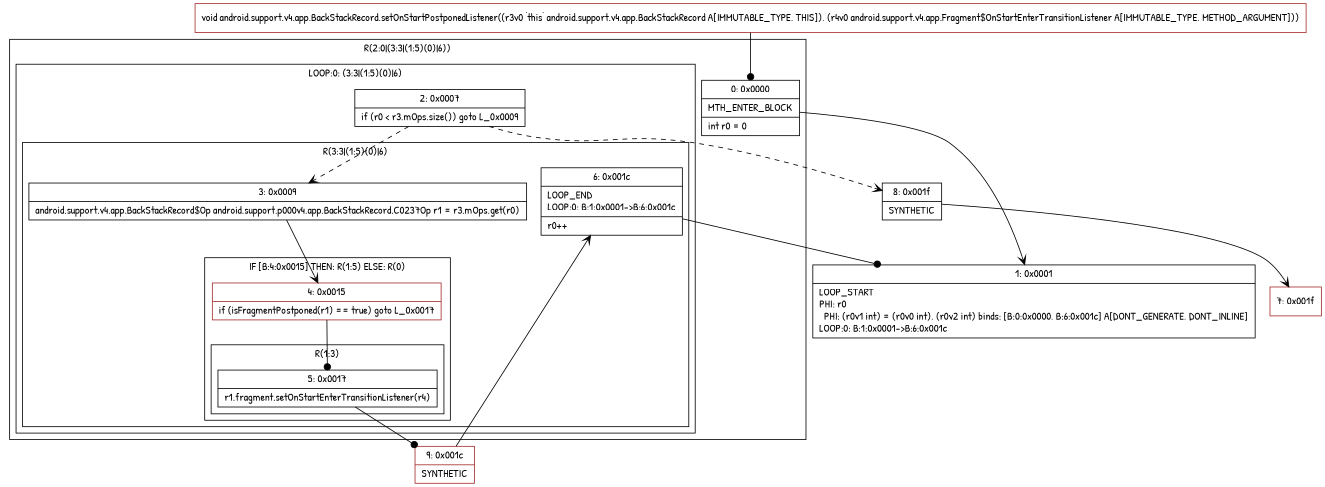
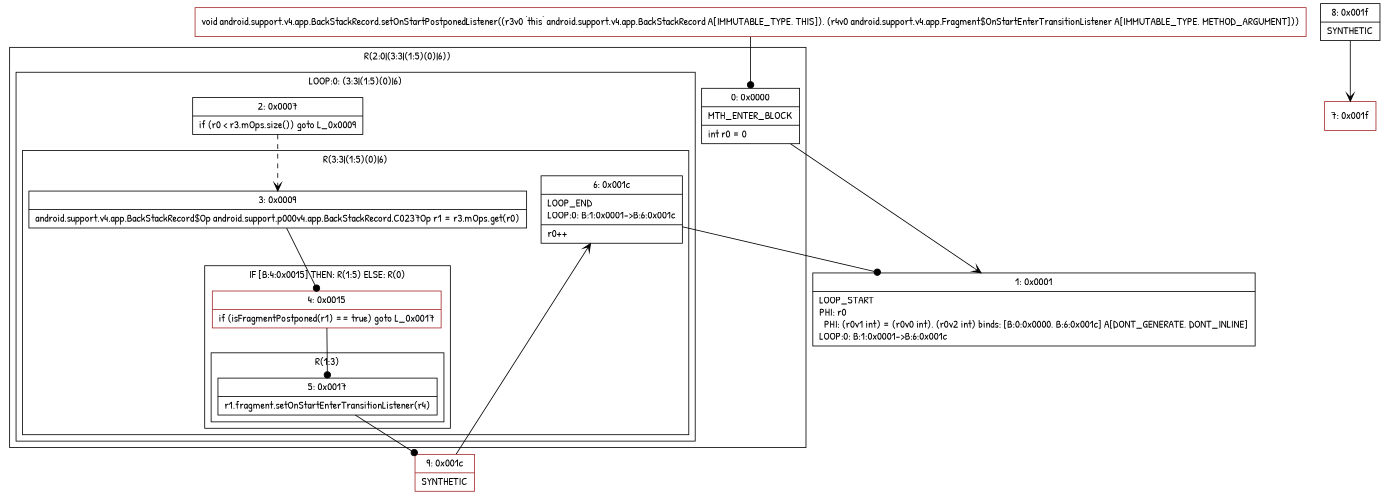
  digraph {
    fontname="Patrick Hand"
    node [color=black fontname="Patrick Hand" shape=record]
    edge [arrowhead=vee fontname="Patrick Hand"]
    n1 [label="{5\:\ 0x0017|r1.fragment.setOnStartEnterTransitionListener(r4)\l}"]
    n2 [color=brown label="{4\:\ 0x0015|if (isFragmentPostponed(r1) == true) goto L_0x0017\l}"]
    n3 [label="{3\:\ 0x0009|android.support.v4.app.BackStackRecord$Op android.support.p000v4.app.BackStackRecord.C0237Op r1 = r3.mOps.get(r0)\l}"]
    n4 [label="{6\:\ 0x001c|LOOP_END\lLOOP:0: B:1:0x0001\-\>B:6:0x001c\l|r0++\l}"]
    n5 [label="{2\:\ 0x0007|if (r0 \< r3.mOps.size()) goto L_0x0009\l}"]
    n6 [label="{0\:\ 0x0000|MTH_ENTER_BLOCK\l|int r0 = 0\l}"]
    n7 [color=brown label="{9\:\ 0x001c|SYNTHETIC\l}"]
    n8 [label="{1\:\ 0x0001|LOOP_START\lPHI: r0 \l  PHI: (r0v1 int) = (r0v0 int), (r0v2 int) binds: [B:0:0x0000, B:6:0x001c] A[DONT_GENERATE, DONT_INLINE]\lLOOP:0: B:1:0x0001\-\>B:6:0x001c\l}"]
    n9 [label="{8\:\ 0x001f|SYNTHETIC\l}"]
    n10 [color=brown label="{7\:\ 0x001f}"]
    n11 [color=brown label="{void android.support.v4.app.BackStackRecord.setOnStartPostponedListener((r3v0 'this' android.support.v4.app.BackStackRecord A[IMMUTABLE_TYPE, THIS]), (r4v0 android.support.v4.app.Fragment$OnStartEnterTransitionListener A[IMMUTABLE_TYPE, METHOD_ARGUMENT])) }"]
    subgraph cluster_1 {
      label="R(2:0|(3:3|(1:5)(0)|6))"
      n6
      subgraph cluster_2 {
        label="LOOP:0: (3:3|(1:5)(0)|6)"
        n5
        subgraph cluster_3 {
          label="R(3:3|(1:5)(0)|6)"
          n3
          n4
          subgraph cluster_4 {
            label="IF [B:4:0x0015] THEN: R(1:5) ELSE: R(0)"
            n2
            subgraph cluster_5 {
              label="R(1:3)"
              n1
            }
            subgraph cluster_6 {
              label="R(0)"
            }
          }
        }
      }
    }
    n1 -> n7 [arrowhead=dot]
    n2 -> n1 [arrowhead=dot]
-   n3 -> n2
+   n3 -> n2 [arrowhead=dot]
    n4 -> n8 [arrowhead=dot]
    n5 -> n3 [style=dashed]
-   n5 -> n9 [style=dashed]
    n6 -> n8
    n7 -> n4
    n9 -> n10
    n11 -> n6 [arrowhead=dot]
  }
